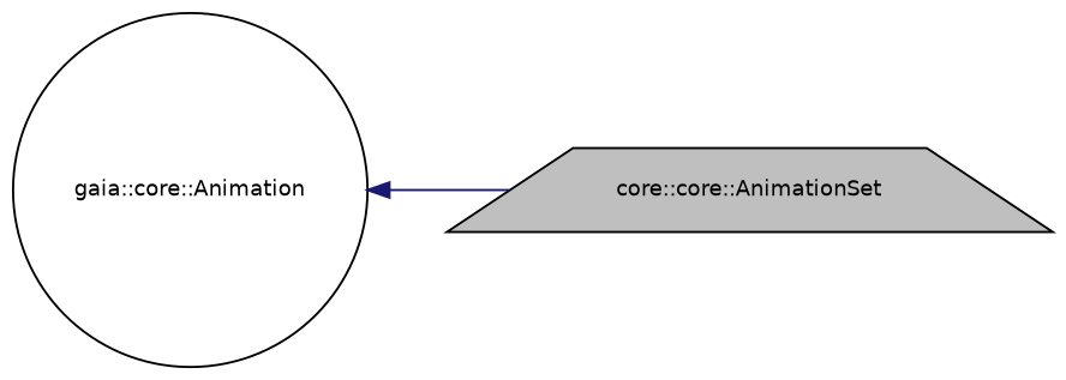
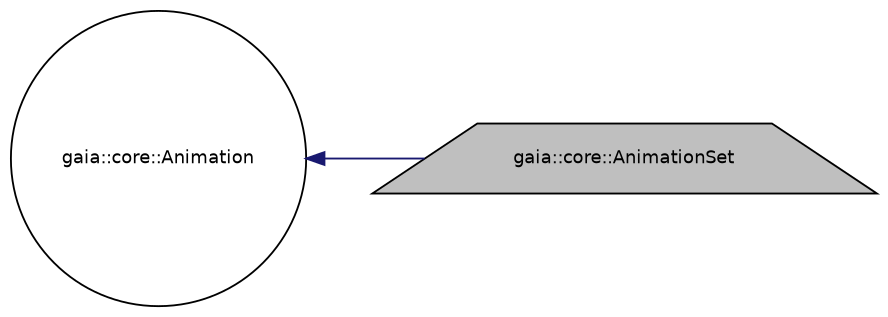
  digraph {
    rankdir=LR
    node [color=black fontname=Helvetica fontsize=10 style=filled]
-   n1 [fillcolor=grey75 fontcolor=black height=0.2 label="core::core::AnimationSet" shape=trapezium width=0.4]
+   n1 [fillcolor=grey75 fontcolor=black height=0.2 label="gaia::core::AnimationSet" shape=trapezium width=0.4]
    n2 [fillcolor=white height=0.2 label="gaia::core::Animation" shape=circle width=0.4]
    n2 -> n1 [color=midnightblue dir=back fontname=Helvetica fontsize=10 labelfontname=Helvetica labelfontsize=10 style=solid]
  }
